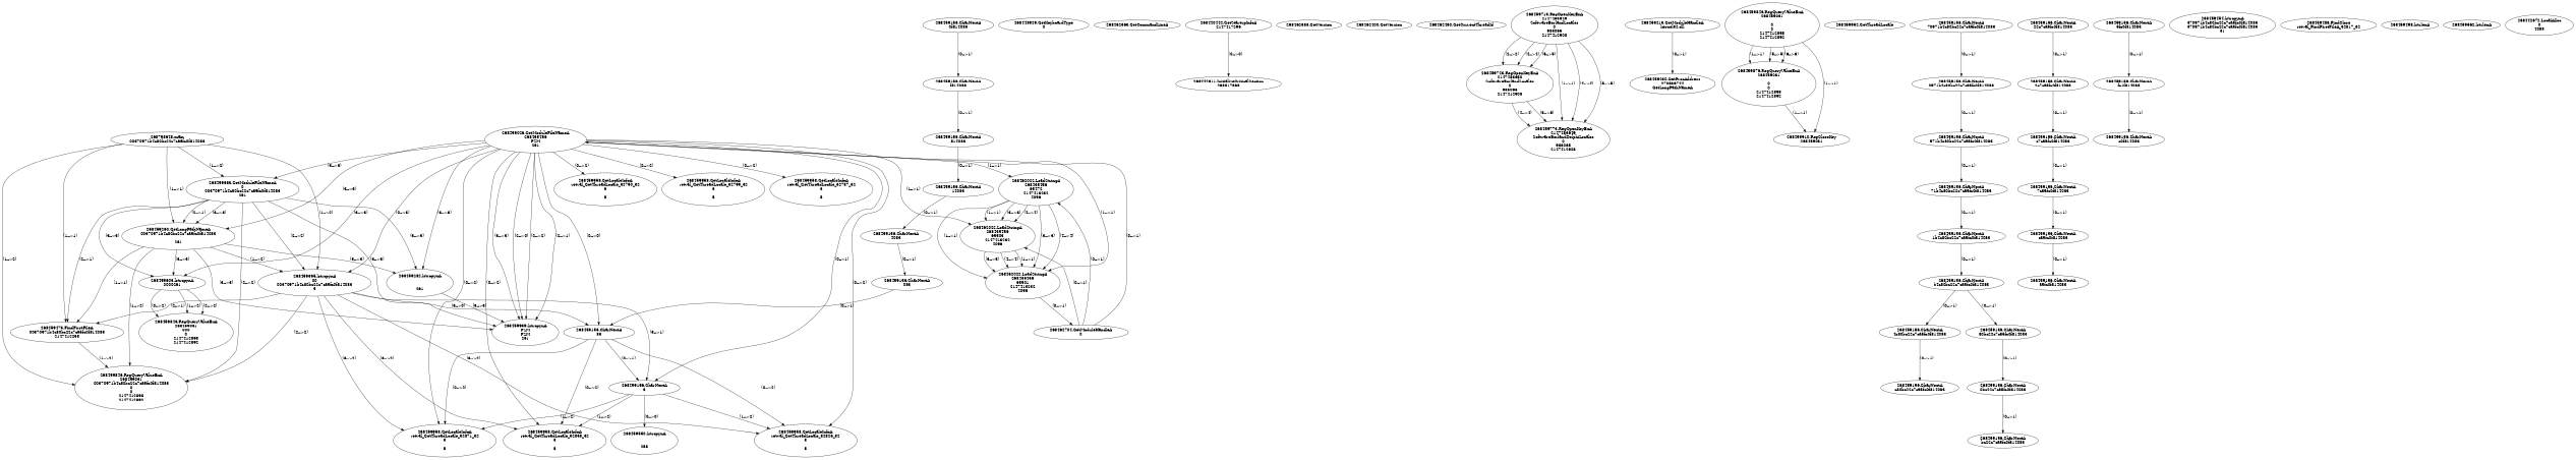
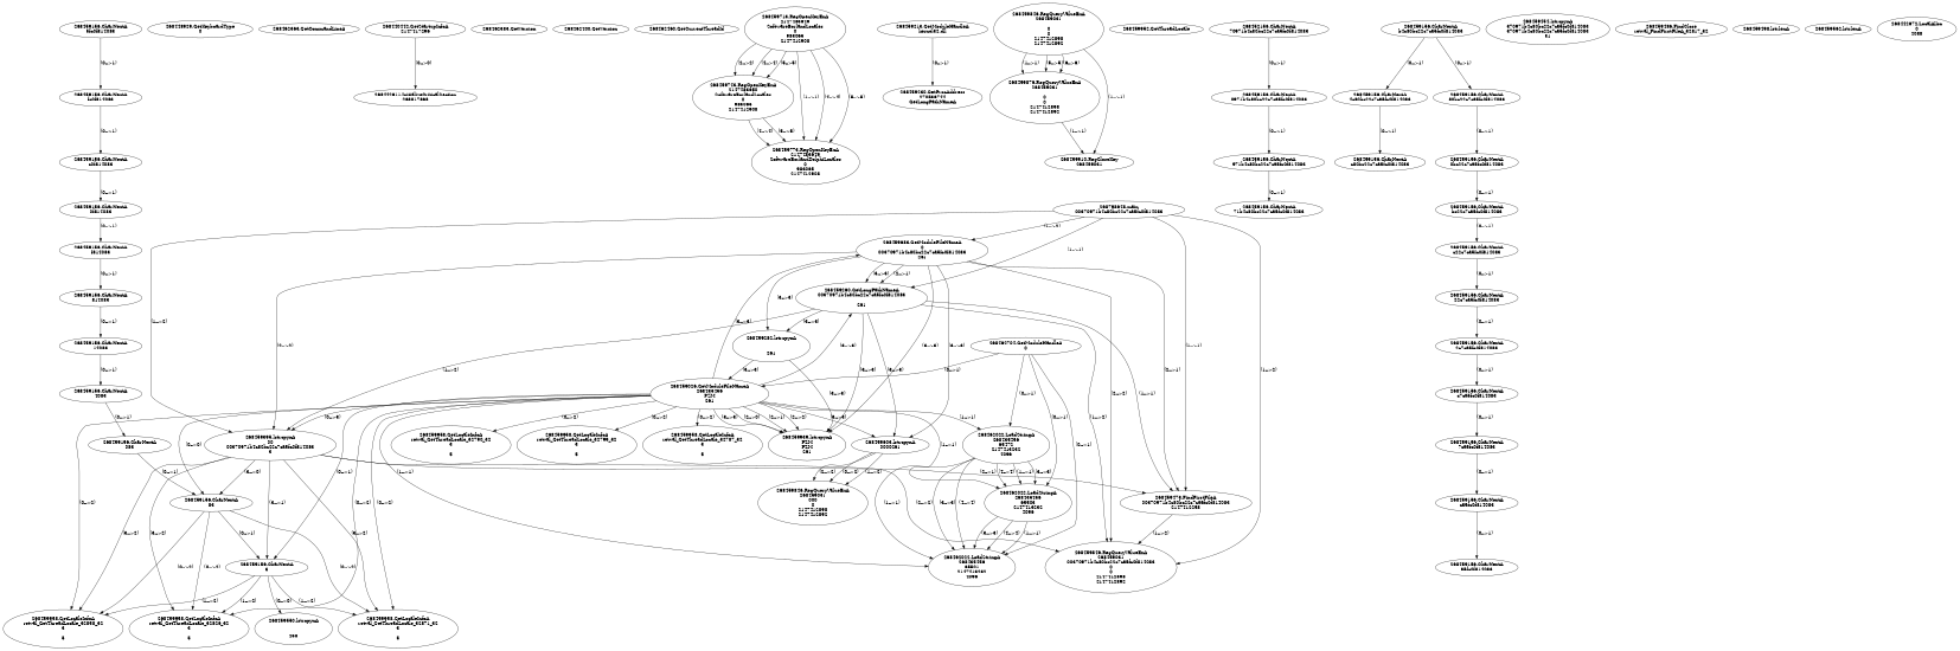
  digraph {
    n1 [label="268798648.main\n00370971b4c80bc22c7ca5fc0f814083"]
    n2 [label="268459683.GetModuleFileNameA\n0\n00370971b4c80bc22c7ca5fc0f814083\n261"]
    n3 [label="268459260.GetLongPathNameA\n00370971b4c80bc22c7ca5fc0f814083\n\n261"]
    n4 [label="268459395.lstrcpynA\n00\n00370971b4c80bc22c7ca5fc0f814083\n3"]
    n5 [label="268459473.FindFirstFileA\n00370971b4c80bc22c7ca5fc0f814083\n2147412258"]
    n6 [label="268459846.RegQueryValueExA\n268459031\n00370971b4c80bc22c7ca5fc0f814083\n0\n0\n2147412898\n2147412892"]
    n7 [label="268459282.lstrcpynA\n\n\n261"]
    n8 [label="268459939.lstrcpynA\nPZM\nPZM\n261"]
    n9 [label="268459603.lstrcpynA\n0000261"]
    n10 [label="268459156.CharNextA\n83"]
    n11 [label="268459156.CharNextA\n3"]
    n12 [label="268459958.GetLocaleInfoA\nretval_GetThreadLocale_32871_32\n3\n\n5"]
    n13 [label="268459958.GetLocaleInfoA\nretval_GetThreadLocale_32858_32\n3\n\n5"]
    n14 [label="268459958.GetLocaleInfoA\nretval_GetThreadLocale_32826_32\n3\n\n5"]
    n15 [label="268462704.GetModuleHandleA\n0"]
    n16 [label="268459026.GetModuleFileNameA\n268435456\nPZM\n261"]
    n17 [label="268462022.LoadStringA\n268435456\n65472\n2147413232\n4096"]
    n18 [label="268462022.LoadStringA\n268435456\n65503\n2147413232\n4096"]
    n19 [label="268462022.LoadStringA\n268435456\n65501\n2147413232\n4096"]
    n20 [label="268459958.GetLocaleInfoA\nretval_GetThreadLocale_32790_32\n3\n\n5"]
    n21 [label="268459958.GetLocaleInfoA\nretval_GetThreadLocale_32799_32\n3\n\n5"]
    n22 [label="268459958.GetLocaleInfoA\nretval_GetThreadLocale_32787_32\n3\n\n5"]
    n23 [label="268448929.GetKeyboardType\n0"]
    n24 [label="268462363.GetCommandLineA\n"]
    n25 [label="268440442.GetStartupInfoA\n2147417296"]
    n26 [label="268442611.InitializeCriticalSection\n268817868"]
    n27 [label="268462383.GetVersion\n"]
    n28 [label="268462400.GetVersion\n"]
    n29 [label="268462460.GetCurrentThreadId\n"]
    n30 [label="268459550.lstrcpynA\n\n\n258"]
    n31 [label="268459846.RegQueryValueExA\n268459031\n000\n0\n2147412898\n2147412892"]
    n32 [label="268459713.RegOpenKeyExA\n2147483649\nSoftware\Borland\Locales\n0\n983065\n2147412908"]
    n33 [label="268459743.RegOpenKeyExA\n2147483650\nSoftware\Borland\Locales\n0\n983065\n2147412908"]
    n34 [label="268459773.RegOpenKeyExA\n2147483649\nSoftware\Borland\Delphi\Locales\n0\n983065\n2147412908"]
    n35 [label="268459213.GetModuleHandleA\nkernel32.dll"]
    n36 [label="268459230.GetProcAddress\n270536744\nGetLongPathNameA"]
    n37 [label="268459846.RegQueryValueExA\n268459031\n\n0\n0\n2147412898\n2147412892"]
    n38 [label="268459876.RegQueryValueExA\n268459031\n\n0\n0\n2147412898\n2147412892"]
    n39 [label="268459910.RegCloseKey\n268459031"]
    n40 [label="268459952.GetThreadLocale\n"]
-   n41 [label="268459156.CharNextA\n70971b4c80bc22c7ca5fc0f814083"]
+   n41 [label="268452156.CharNextA\n70971b4c80bc22c7ca5fc0f814083"]
    n42 [label="268459156.CharNextA\n0971b4c80bc22c7ca5fc0f814083"]
    n43 [label="268459156.CharNextA\n971b4c80bc22c7ca5fc0f814083"]
    n44 [label="268459156.CharNextA\n71b4c80bc22c7ca5fc0f814083"]
-   n45 [label="268459156.CharNextA\n1b4c80bc22c7ca5fc0f814083"]
    n46 [label="268459156.CharNextA\nb4c80bc22c7ca5fc0f814083"]
    n47 [label="268459156.CharNextA\n4c80bc22c7ca5fc0f814083"]
    n48 [label="268459156.CharNextA\n80bc22c7ca5fc0f814083"]
    n49 [label="268459156.CharNextA\nc80bc22c7ca5fc0f814083"]
    n50 [label="268459156.CharNextA\n0bc22c7ca5fc0f814083"]
    n51 [label="268459156.CharNextA\nbc22c7ca5fc0f814083"]
+   n52 [label="268459156.CharNextA\nc22c7ca5fc0f814083"]
    n53 [label="268459156.CharNextA\n22c7ca5fc0f814083"]
    n54 [label="268459156.CharNextA\n2c7ca5fc0f814083"]
    n55 [label="268459156.CharNextA\nc7ca5fc0f814083"]
    n56 [label="268459156.CharNextA\n7ca5fc0f814083"]
    n57 [label="268459156.CharNextA\nca5fc0f814083"]
    n58 [label="268459156.CharNextA\na5fc0f814083"]
    n59 [label="268459156.CharNextA\n5fc0f814083"]
-   n60 [label="268459156.CharNextA\nfc1f814083"]
+   n60 [label="268459156.CharNextA\nfc0f814083"]
    n61 [label="268459156.CharNextA\nc0f814083"]
    n62 [label="268459156.CharNextA\n0f814083"]
    n63 [label="268459156.CharNextA\nf814083"]
    n64 [label="268459156.CharNextA\n814083"]
    n65 [label="268459156.CharNextA\n14083"]
    n66 [label="268459156.CharNextA\n4083"]
    n67 [label="268459156.CharNextA\n083"]
    n68 [label="268459454.lstrcpynA\n370971b4c80bc22c7ca5fc0f814083\n370971b4c80bc22c7ca5fc0f814083\n31"]
    n69 [label="268459486.FindClose\nretval_FindFirstFileA_32817_32"]
    n70 [label="268459498.lstrlenA\n"]
    n71 [label="268459562.lstrlenA\n"]
    n72 [label="268442672.LocalAlloc\n0\n4088"]
    n1 -> n2 [label="(1-->2)"]
    n1 -> n3 [label="(1-->1)"]
    n1 -> n4 [label="(1-->2)"]
    n1 -> n5 [label="(1-->1)"]
    n1 -> n6 [label="(1-->2)"]
    n2 -> n3 [label="(2-->1)"]
    n2 -> n3 [label="(3-->3)"]
    n2 -> n4 [label="(2-->2)"]
    n2 -> n5 [label="(2-->1)"]
    n2 -> n6 [label="(2-->2)"]
    n2 -> n7 [label="(3-->3)"]
    n2 -> n8 [label="(3-->3)"]
    n2 -> n9 [label="(3-->3)"]
    n3 -> n4 [label="(1-->2)"]
    n3 -> n5 [label="(1-->1)"]
    n3 -> n6 [label="(1-->2)"]
    n3 -> n7 [label="(3-->3)"]
    n3 -> n8 [label="(3-->3)"]
    n3 -> n9 [label="(3-->3)"]
    n4 -> n5 [label="(2-->1)"]
    n4 -> n6 [label="(2-->2)"]
    n4 -> n10 [label="(3-->0)"]
    n4 -> n11 [label="(3-->1)"]
    n4 -> n12 [label="(3-->2)"]
    n4 -> n13 [label="(3-->2)"]
    n4 -> n14 [label="(3-->2)"]
    n5 -> n6 [label="(1-->2)"]
    n7 -> n8 [label="(3-->3)"]
    n9 -> n31 [label="(1-->2)"]
    n9 -> n31 [label="(2-->2)"]
    n9 -> n31 [label="(0-->2)"]
    n10 -> n11 [label="(0-->1)"]
    n10 -> n12 [label="(0-->2)"]
    n10 -> n13 [label="(0-->2)"]
    n10 -> n14 [label="(0-->2)"]
    n11 -> n12 [label="(1-->2)"]
    n11 -> n13 [label="(1-->2)"]
    n11 -> n14 [label="(1-->2)"]
    n11 -> n30 [label="(0-->0)"]
    n15 -> n16 [label="(0-->1)"]
    n15 -> n17 [label="(0-->1)"]
    n15 -> n18 [label="(0-->1)"]
-   n19 -> n15 [label="(0-->1)"]
+   n15 -> n19 [label="(0-->1)"]
    n16 -> n2 [label="(3-->3)"]
    n16 -> n3 [label="(3-->3)"]
    n16 -> n4 [label="(0-->3)"]
-   n16 -> n7 [label="(3-->3)"]
+   n7 -> n16 [label="(3-->3)"]
    n16 -> n8 [label="(2-->1)"]
    n16 -> n8 [label="(2-->2)"]
    n16 -> n8 [label="(3-->3)"]
    n16 -> n8 [label="(2-->0)"]
    n16 -> n9 [label="(3-->3)"]
    n16 -> n10 [label="(0-->0)"]
    n16 -> n11 [label="(0-->1)"]
    n16 -> n12 [label="(0-->2)"]
    n16 -> n13 [label="(0-->2)"]
    n16 -> n14 [label="(0-->2)"]
    n16 -> n17 [label="(1-->1)"]
    n16 -> n18 [label="(1-->1)"]
    n16 -> n19 [label="(1-->1)"]
    n16 -> n20 [label="(0-->2)"]
    n16 -> n21 [label="(0-->2)"]
    n16 -> n22 [label="(0-->2)"]
    n17 -> n18 [label="(1-->1)"]
    n17 -> n18 [label="(3-->3)"]
    n17 -> n18 [label="(4-->4)"]
    n17 -> n19 [label="(1-->1)"]
    n17 -> n19 [label="(3-->3)"]
    n17 -> n19 [label="(4-->4)"]
    n18 -> n19 [label="(1-->1)"]
    n18 -> n19 [label="(3-->3)"]
    n18 -> n19 [label="(4-->4)"]
    n25 -> n26 [label="(0-->0)"]
    n32 -> n33 [label="(2-->2)"]
    n32 -> n33 [label="(4-->4)"]
    n32 -> n33 [label="(5-->5)"]
    n32 -> n34 [label="(1-->1)"]
    n32 -> n34 [label="(4-->4)"]
    n32 -> n34 [label="(5-->5)"]
    n33 -> n34 [label="(4-->4)"]
    n33 -> n34 [label="(5-->5)"]
    n35 -> n36 [label="(0-->1)"]
    n37 -> n38 [label="(1-->1)"]
    n37 -> n38 [label="(5-->5)"]
    n37 -> n38 [label="(6-->6)"]
    n37 -> n39 [label="(1-->1)"]
    n38 -> n39 [label="(1-->1)"]
    n41 -> n42 [label="(0-->1)"]
    n42 -> n43 [label="(0-->1)"]
    n43 -> n44 [label="(0-->1)"]
-   n44 -> n45 [label="(0-->1)"]
-   n45 -> n46 [label="(0-->1)"]
    n46 -> n47 [label="(0-->1)"]
    n46 -> n48 [label="(0-->1)"]
    n47 -> n49 [label="(0-->1)"]
    n48 -> n50 [label="(0-->1)"]
    n50 -> n51 [label="(0-->1)"]
+   n51 -> n52 [label="(0-->1)"]
+   n52 -> n53 [label="(0-->1)"]
    n53 -> n54 [label="(0-->1)"]
    n54 -> n55 [label="(0-->1)"]
    n55 -> n56 [label="(0-->1)"]
    n56 -> n57 [label="(0-->1)"]
    n57 -> n58 [label="(0-->1)"]
    n59 -> n60 [label="(0-->1)"]
    n60 -> n61 [label="(0-->1)"]
+   n61 -> n62 [label="(0-->1)"]
    n62 -> n63 [label="(0-->1)"]
    n63 -> n64 [label="(0-->1)"]
    n64 -> n65 [label="(0-->1)"]
    n65 -> n66 [label="(0-->1)"]
    n66 -> n67 [label="(0-->1)"]
    n67 -> n10 [label="(0-->1)"]
  }
